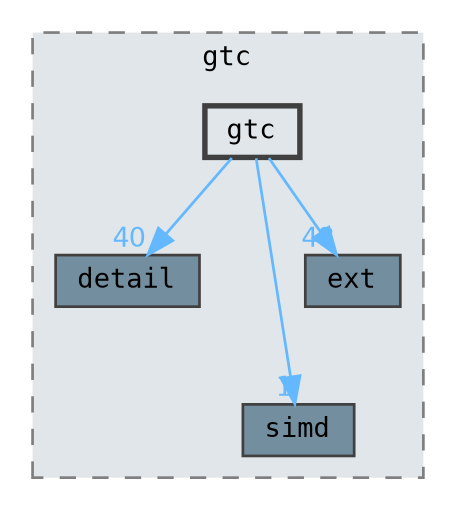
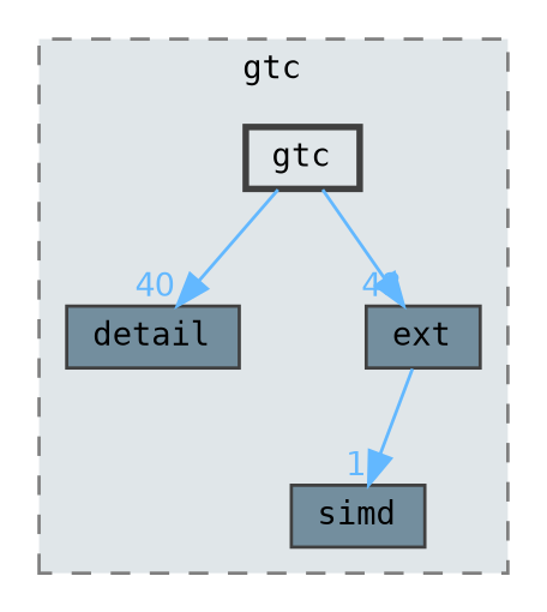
  digraph {
    compound=true
    node [color=grey25 fillcolor="#738e9e" fontname=Terminal fontsize=10 shape=box style=filled]
    edge [color=steelblue1 fontcolor=steelblue1 fontname=Terminal fontsize=10 labeldistance=1.5 labelfontname=Helvetica labelfontsize=10]
    n1 [height=0.2 label=detail width=0.4]
    n2 [height=0.2 label=simd width=0.4]
    n3 [height=0.2 label=ext width=0.4]
    n4 [fillcolor="#e0e6e9" height=0.2 label=gtc style="filled,bold" width=0.4]
    subgraph cluster_1 {
      bgcolor="#e0e6e9"
      fontname=Terminal
      fontsize=10
      label=gtc
      pencolor=grey50
      style="filled,dashed"
      n1
      n2
      n3
      n4
    }
    n4 -> n1 [headlabel=40]
-   n4 -> n2 [headlabel=1]
+   n3 -> n2 [headlabel=1]
    n4 -> n3 [headlabel=48]
  }
